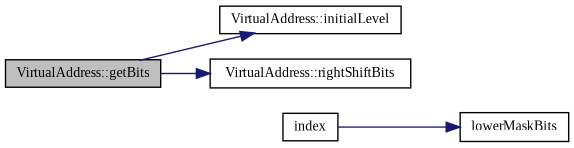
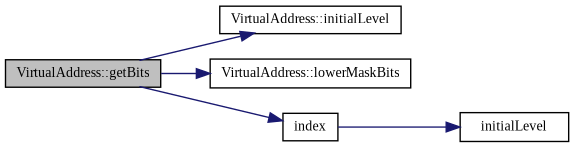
  digraph {
    fontname="Liberation Serif"
    rankdir=LR
    node [color=black fillcolor=white fontname="Liberation Serif" fontsize=10 shape=record style=filled]
    edge [color=midnightblue fontname="Liberation Serif" fontsize=10 labelfontname=Helvetica labelfontsize=10 style=solid]
    n1 [fillcolor=grey75 fontcolor=black height=0.2 label="VirtualAddress::getBits" width=0.4]
    n2 [height=0.2 label="VirtualAddress::initialLevel" width=0.4]
-   n3 [height=0.2 label="VirtualAddress::rightShiftBits" width=0.4]
+   n3 [height=0.2 label="VirtualAddress::lowerMaskBits" width=0.4]
    n4 [height=0.2 label=index width=0.4]
-   n5 [height=0.2 label=lowerMaskBits width=0.4]
+   n5 [height=0.2 label=initialLevel width=0.4]
    n1 -> n2
    n1 -> n3
+   n1 -> n4
    n4 -> n5
  }
